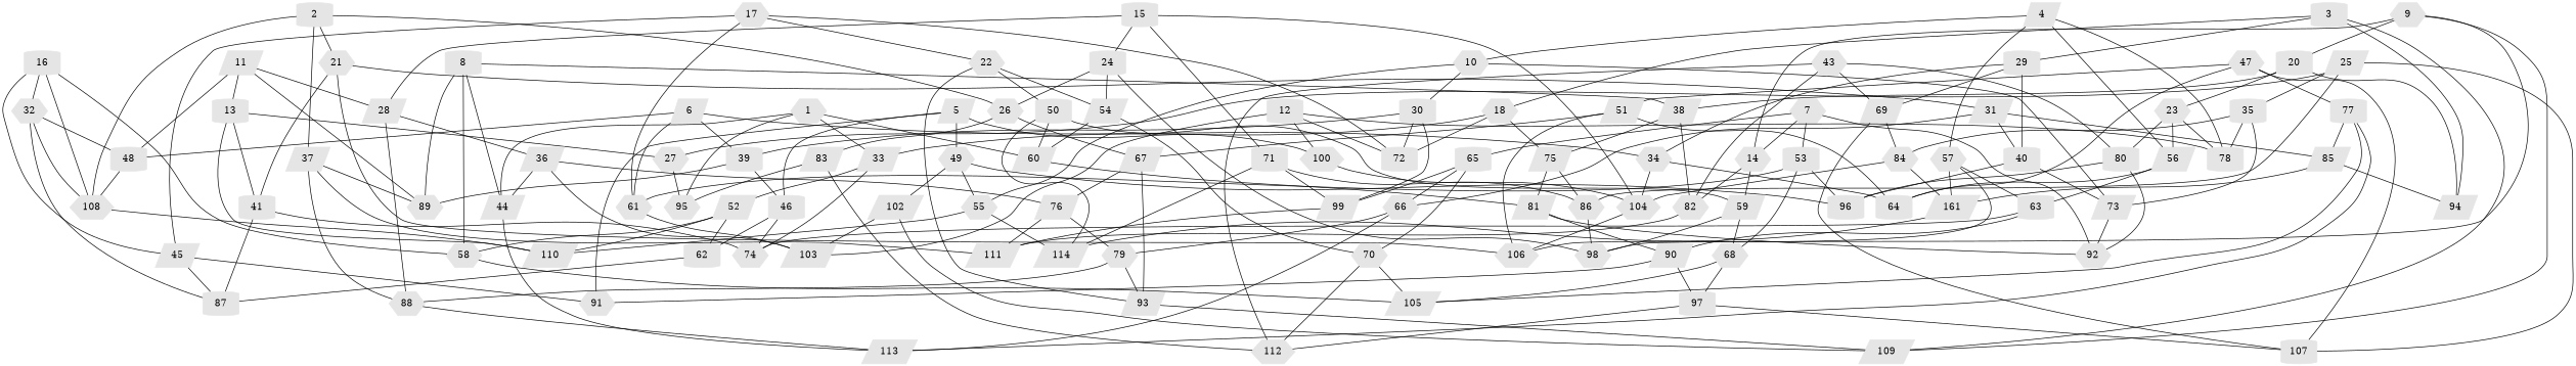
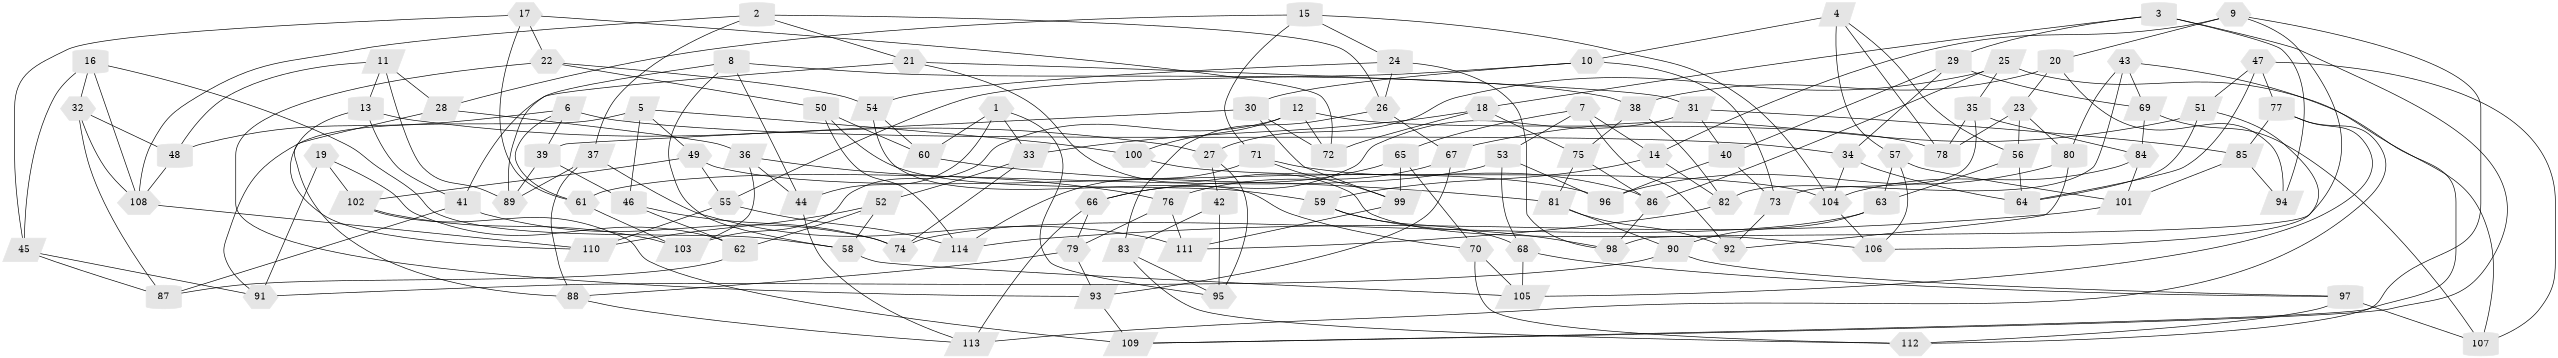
  graph {
    node [color=gray90 shape=hexagon style=filled]
    33 [shape=parallelogram]
    1
    44 [shape=parallelogram]
    60 [shape=parallelogram]
    95
    52 [shape=parallelogram]
    74
    113 [shape=parallelogram]
    81 [shape=parallelogram]
    2 [shape=cylinder]
    21
    26
    37 [shape=parallelogram]
    108
    41 [shape=cylinder]
    31 [shape=parallelogram]
    106
    67 [shape=parallelogram]
    83 [shape=parallelogram]
    89
    88
    111 [shape=parallelogram]
    110 [shape=parallelogram]
    3 [shape=cylinder]
    18
    29 [shape=cylinder]
    94 [shape=parallelogram]
    109 [shape=parallelogram]
    72 [shape=cylinder]
    75 [shape=parallelogram]
    34
    40 [shape=cylinder]
    69 [shape=parallelogram]
    4 [shape=parallelogram]
    10
    56 [shape=parallelogram]
    57
    78 [shape=cylinder]
    30 [shape=cylinder]
    55
    73 [shape=parallelogram]
    64 [shape=cylinder]
    63 [shape=cylinder]
-   101 [shape=parallelogram label=161]
+   101 [shape=parallelogram]
    5 [shape=parallelogram]
    46 [shape=cylinder]
    49
    91
    100
    62 [shape=cylinder]
    102 [shape=parallelogram]
    96 [shape=cylinder]
    104
    6 [shape=parallelogram]
    39 [shape=cylinder]
    48 [shape=cylinder]
    61
    103 [shape=parallelogram]
    7
    14
    53 [shape=cylinder]
    65 [shape=cylinder]
    92
    59 [shape=parallelogram]
    82
    68
    99 [shape=parallelogram]
    66
    70
    8 [shape=cylinder]
    38 [shape=parallelogram]
    58
    105 [shape=parallelogram]
    9
    20 [shape=cylinder]
    98
    23
    114 [shape=parallelogram]
    11 [shape=parallelogram]
    13 [shape=cylinder]
    28 [shape=parallelogram]
    27
    36 [shape=parallelogram]
    12 [shape=cylinder]
+   42 [shape=cylinder]
    87 [shape=cylinder]
    15 [shape=cylinder]
    24 [shape=cylinder]
    71 [shape=cylinder]
    54 [shape=parallelogram]
    86
    16 [shape=cylinder]
    32
    45 [shape=parallelogram]
    17
    22
    50 [shape=cylinder]
    93 [shape=parallelogram]
+   19
    80 [shape=cylinder]
    85 [shape=parallelogram]
    25 [shape=parallelogram]
    35 [shape=cylinder]
    107 [shape=cylinder]
    84
    76 [shape=parallelogram]
    112
    79
    43
    47
    51 [shape=parallelogram]
    77 [shape=cylinder]
    97 [shape=cylinder]
    90 [shape=parallelogram]
    33 -- 52
    33 -- 74
    1 -- 33
    1 -- 44
    1 -- 60
    1 -- 95
    44 -- 113
    60 -- 81
    52 -- 110
    52 -- 62
    52 -- 58
    81 -- 92
    81 -- 90
    2 -- 21
    2 -- 26
    2 -- 37
    2 -- 108
    21 -- 41
    21 -- 31
    21 -- 106
    26 -- 67
    26 -- 83
    37 -- 89
    37 -- 88
    37 -- 111
    108 -- 110
    41 -- 74
    41 -- 87
    31 -- 40
    31 -- 66
    31 -- 85
    67 -- 93
    67 -- 76
    83 -- 95
    83 -- 112
    88 -- 113
    3 -- 18
    3 -- 29
    3 -- 94
    3 -- 109
    18 -- 33
    18 -- 72
    18 -- 75
    29 -- 34
    29 -- 40
    29 -- 69
    75 -- 81
    75 -- 86
    34 -- 64
    34 -- 104
    40 -- 73
    40 -- 96
    69 -- 107
    69 -- 84
    4 -- 10
    4 -- 56
    4 -- 57
    4 -- 78
    10 -- 30
    10 -- 55
    10 -- 73
    56 -- 64
    56 -- 63
    57 -- 106
    57 -- 63
    57 -- 101
    30 -- 72
    30 -- 39
    30 -- 99
    55 -- 110
    55 -- 114
    73 -- 92
    63 -- 74
    63 -- 90
    101 -- 114
    5 -- 46
    5 -- 49
    5 -- 91
    5 -- 100
    46 -- 74
    46 -- 62
    49 -- 55
    49 -- 102
    49 -- 96
    100 -- 104
    62 -- 87
    102 -- 109
    102 -- 103
    104 -- 106
    6 -- 34
    6 -- 39
    6 -- 48
    6 -- 61
    39 -- 89
    39 -- 46
    48 -- 108
    61 -- 103
    7 -- 14
    7 -- 53
    7 -- 65
    7 -- 92
    14 -- 59
    14 -- 82
    53 -- 96
    53 -- 61
    53 -- 68
    65 -- 99
    65 -- 66
    65 -- 70
    59 -- 68
    59 -- 98
    82 -- 111
    68 -- 105
    68 -- 97
    99 -- 111
    66 -- 113
    66 -- 79
    70 -- 105
    70 -- 112
    8 -- 44
    8 -- 89
    8 -- 38
    8 -- 58
    38 -- 75
    38 -- 82
    58 -- 105
    9 -- 109
    9 -- 14
    9 -- 20
    9 -- 98
    20 -- 94
    20 -- 38
    20 -- 23
    23 -- 56
    23 -- 78
    23 -- 80
    11 -- 89
    11 -- 48
    11 -- 13
    11 -- 28
    13 -- 41
    13 -- 110
    13 -- 27
    28 -- 88
    28 -- 36
    27 -- 95
+   27 -- 42
    36 -- 44
    36 -- 103
    36 -- 76
    12 -- 72
    12 -- 78
    12 -- 100
    12 -- 103
+   42 -- 95
+   42 -- 83
    15 -- 104
    15 -- 28
    15 -- 24
    15 -- 71
    24 -- 26
    24 -- 98
    24 -- 54
    71 -- 99
    71 -- 114
    71 -- 86
    54 -- 60
    54 -- 70
    86 -- 98
    16 -- 108
    16 -- 58
    16 -- 32
    16 -- 45
    32 -- 108
    32 -- 48
    32 -- 87
    45 -- 91
    45 -- 87
    17 -- 72
    17 -- 61
    17 -- 45
    17 -- 22
    22 -- 54
    22 -- 50
    22 -- 93
    50 -- 60
    50 -- 59
    50 -- 114
    93 -- 109
+   19 -- 91
+   19 -- 62
+   19 -- 102
    80 -- 96
    80 -- 92
    85 -- 94
    85 -- 101
    25 -- 27
    25 -- 86
    25 -- 35
    25 -- 107
    35 -- 78
    35 -- 73
    35 -- 84
    84 -- 101
    84 -- 104
    76 -- 111
    76 -- 79
    79 -- 88
    79 -- 93
    43 -- 69
    43 -- 82
    43 -- 80
    43 -- 112
    47 -- 64
    47 -- 107
    47 -- 51
    47 -- 77
    51 -- 106
    51 -- 67
    51 -- 64
    77 -- 113
    77 -- 105
    77 -- 85
    97 -- 107
    97 -- 112
    90 -- 91
    90 -- 97
  }
